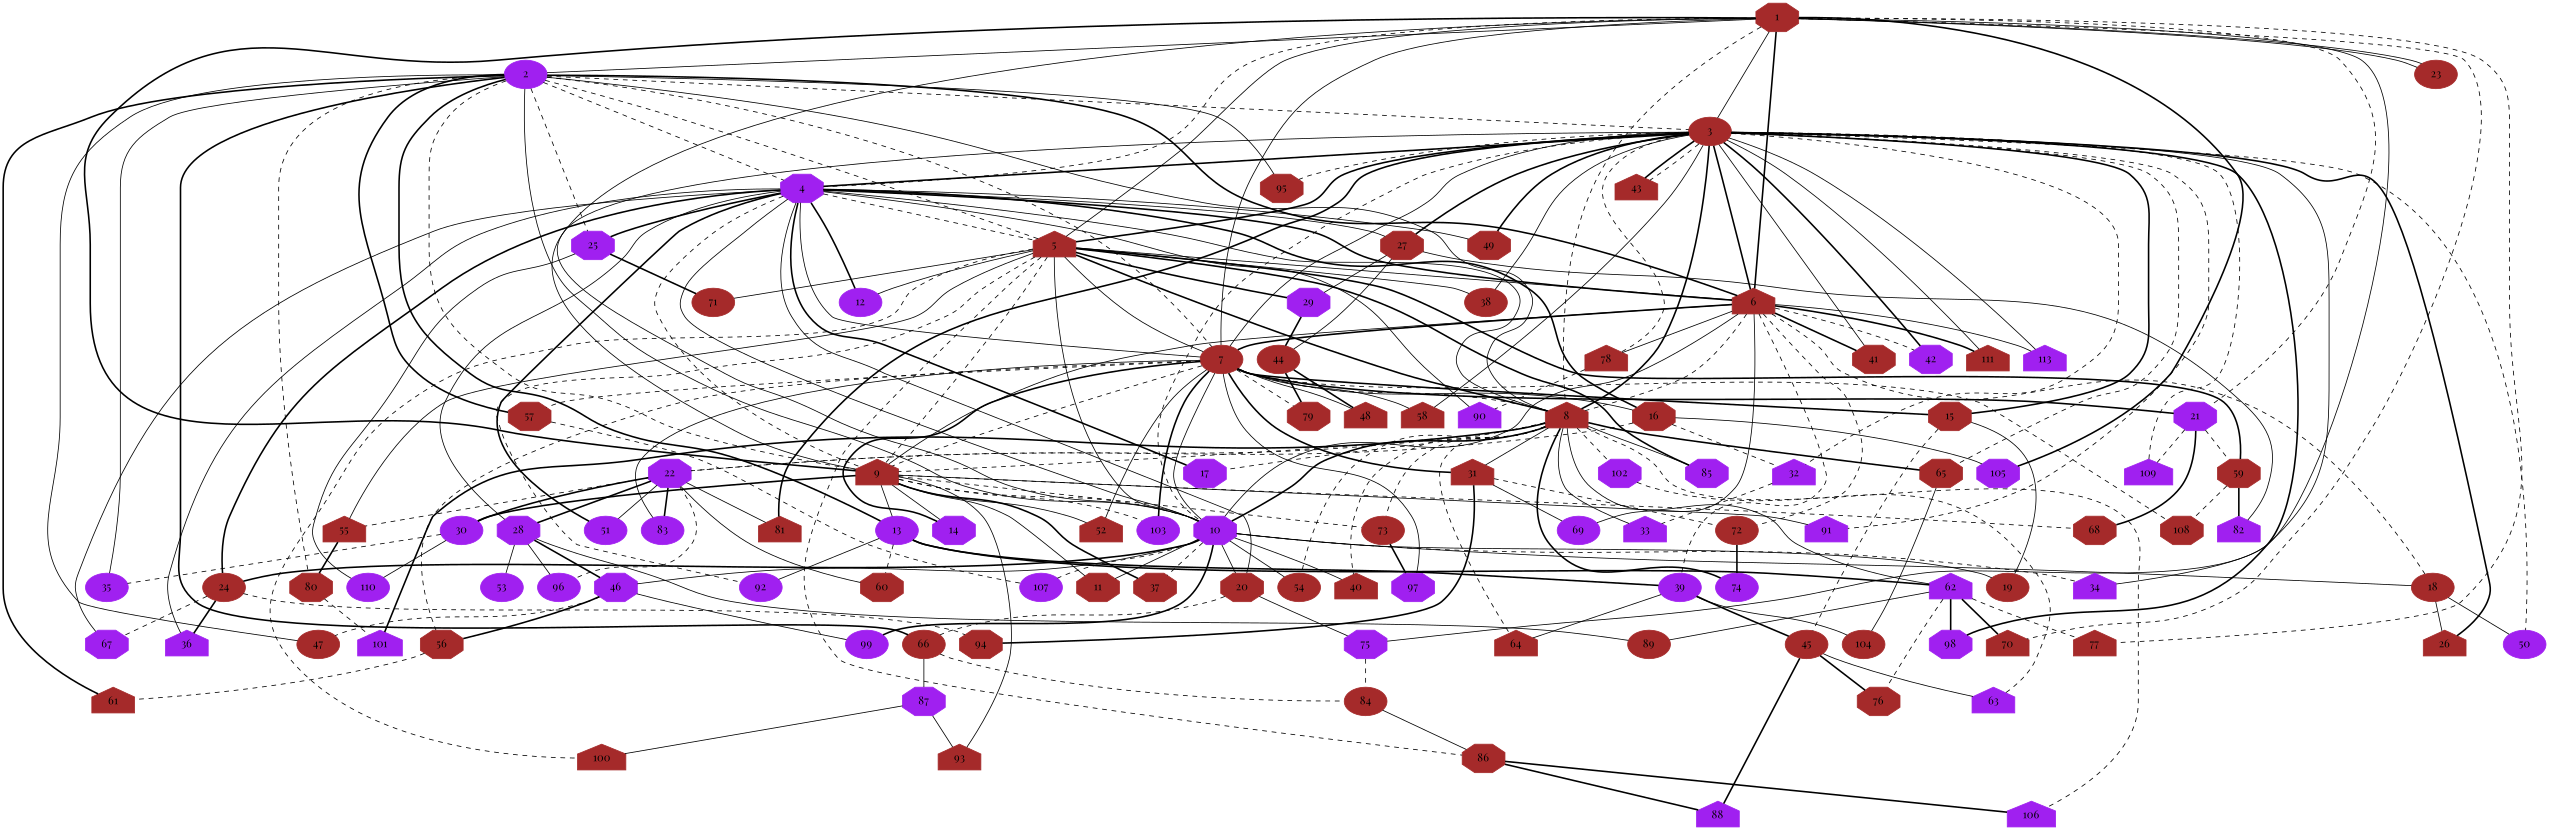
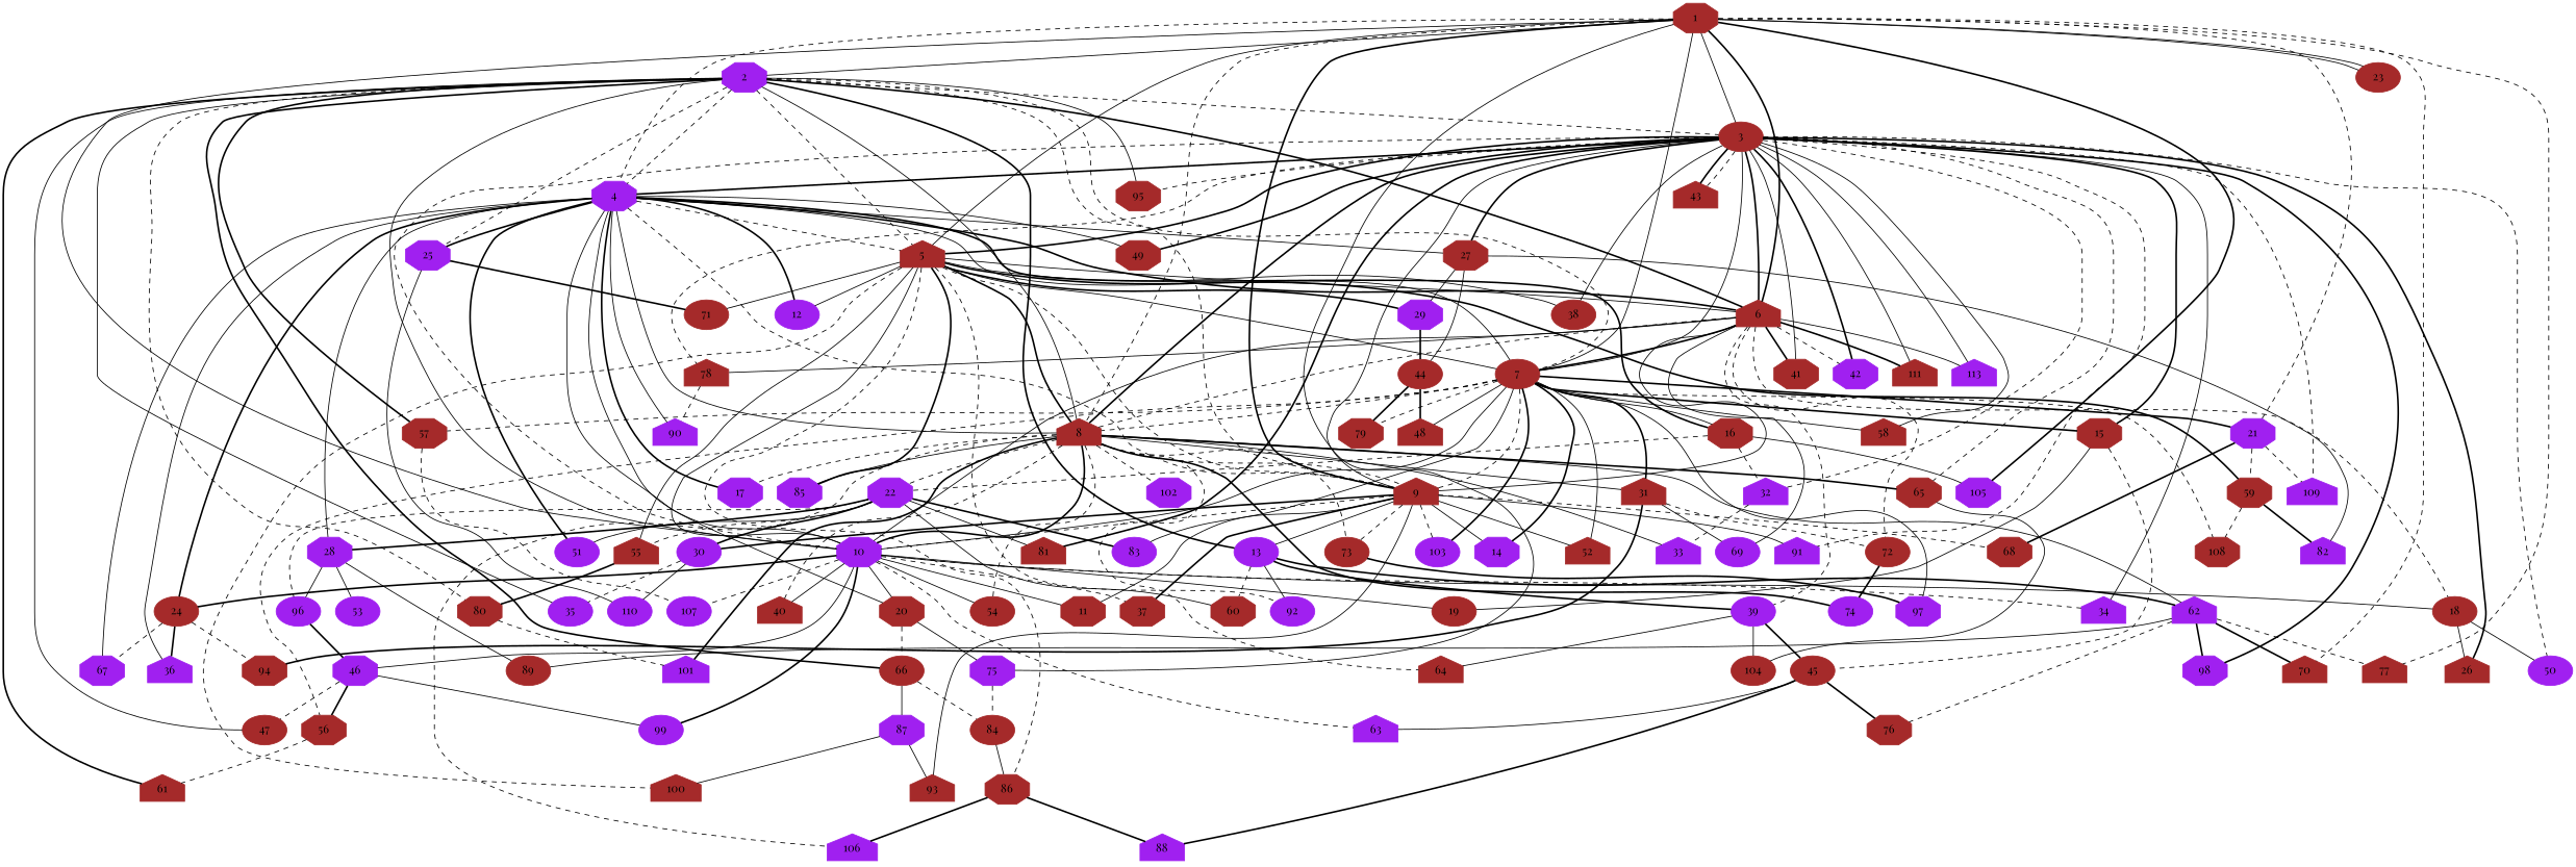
  graph {
    fontname="Playfair Display"
    node [color=brown fontname="Playfair Display" shape=octagon style=filled]
    edge [fontname="Playfair Display" style=solid]
-   2 [color=purple shape=ellipse]
+   2 [color=purple]
    1
    3 [shape=ellipse]
    4 [color=purple]
    5 [shape=house]
    6 [shape=house]
    7 [shape=ellipse]
    8 [shape=house]
    9 [shape=house]
    10 [color=purple]
    21 [color=purple]
    23 [shape=ellipse]
    70 [shape=house]
    75 [color=purple]
    77 [shape=house]
    105 [color=purple]
    13 [color=purple shape=ellipse]
    25 [color=purple]
    35 [color=purple shape=ellipse]
    47 [shape=ellipse]
    57
    61 [shape=house]
    66 [shape=ellipse]
    80
    95
    15
    26 [shape=house]
    27
    32 [color=purple shape=house]
    34 [color=purple shape=house]
    38 [shape=ellipse]
    41
    42 [color=purple]
    43 [shape=house]
    49
    50 [color=purple shape=ellipse]
    58 [shape=house]
    65
    78 [shape=house]
    81 [shape=house]
    91 [color=purple shape=house]
    98 [color=purple]
    109 [color=purple shape=house]
    111 [shape=house]
    113 [color=purple shape=house]
    12 [color=purple shape=ellipse]
    16
    17 [color=purple]
    20
    24 [shape=ellipse]
    28 [color=purple]
    36 [color=purple shape=house]
    51 [color=purple shape=ellipse]
    67 [color=purple]
    90 [color=purple shape=house]
    29 [color=purple]
    55 [shape=house]
    59
    71 [shape=ellipse]
    85 [color=purple]
    86
    92 [color=purple shape=ellipse]
    100 [shape=house]
    18 [shape=ellipse]
    39 [color=purple shape=ellipse]
    69 [color=purple shape=ellipse]
    72 [shape=ellipse]
    14 [color=purple]
    31 [shape=house]
    48 [shape=house]
    52 [shape=house]
    56
    79
    83 [color=purple shape=ellipse]
    97 [color=purple]
    103 [color=purple shape=ellipse]
    108
    22 [color=purple]
    33 [color=purple shape=house]
    40 [shape=house]
    54 [shape=ellipse]
    62 [color=purple shape=house]
    64 [shape=house]
    73 [shape=ellipse]
    74 [color=purple shape=ellipse]
    101 [color=purple shape=house]
    102 [color=purple]
    106 [color=purple shape=house]
    11
    30 [color=purple shape=ellipse]
    37
    68
    93 [shape=house]
    19 [shape=ellipse]
    46 [color=purple]
    63 [color=purple shape=house]
    99 [color=purple shape=ellipse]
    107 [color=purple shape=ellipse]
    84 [shape=ellipse]
    60
    110 [color=purple shape=ellipse]
    87 [color=purple]
    45 [shape=ellipse]
    44 [shape=ellipse]
    82 [color=purple shape=house]
    104 [shape=ellipse]
    94
    53 [color=purple shape=ellipse]
    96 [color=purple shape=ellipse]
    89 [shape=ellipse]
    88 [color=purple shape=house]
    76
    2 -- 3 [style=dashed]
    2 -- 4 [style=dashed]
    2 -- 5 [style=dashed]
    2 -- 6 [style=bold]
    2 -- 7 [style=dashed]
    2 -- 8
    2 -- 9 [style=dashed]
    2 -- 10
    2 -- 13 [style=bold]
    2 -- 25 [style=dashed]
    2 -- 35
    2 -- 47
    2 -- 57 [style=bold]
    2 -- 61 [style=bold]
    2 -- 66 [style=bold]
    2 -- 80 [style=dashed]
    2 -- 95
    1 -- 2
    1 -- 3
    1 -- 4 [style=dashed]
    1 -- 5
    1 -- 6 [style=bold]
    1 -- 7
    1 -- 8 [style=dashed]
    1 -- 9 [style=bold]
    1 -- 10
    1 -- 21 [style=dashed]
    1 -- 23
    1 -- 23
    1 -- 70 [style=dashed]
    1 -- 75
    1 -- 77 [style=dashed]
    1 -- 105 [style=bold]
    3 -- 4 [style=bold]
    3 -- 5 [style=bold]
    3 -- 6 [style=bold]
    3 -- 7
    3 -- 8 [style=bold]
    3 -- 9
    3 -- 10 [style=dashed]
    3 -- 95 [style=dashed]
    3 -- 15 [style=bold]
    3 -- 26 [style=bold]
    3 -- 27 [style=bold]
    3 -- 32 [style=dashed]
    3 -- 34
    3 -- 38
    3 -- 41
    3 -- 42 [style=bold]
    3 -- 43 [style=bold]
    3 -- 43 [style=dashed]
    3 -- 49 [style=bold]
    3 -- 50 [style=dashed]
    3 -- 58
    3 -- 65 [style=dashed]
    3 -- 78 [style=dashed]
    3 -- 81 [style=bold]
    3 -- 91 [style=dashed]
    3 -- 98 [style=bold]
    3 -- 109 [style=dashed]
    3 -- 111
    3 -- 113
    4 -- 5 [style=dashed]
    4 -- 6 [style=bold]
    4 -- 7
    4 -- 8
    4 -- 9 [style=dashed]
    4 -- 10
    4 -- 25 [style=bold]
    4 -- 27
    4 -- 49
    4 -- 12 [style=bold]
    4 -- 16 [style=bold]
    4 -- 17 [style=bold]
    4 -- 20
    4 -- 24 [style=bold]
    4 -- 28
    4 -- 36
    4 -- 51 [style=bold]
    4 -- 67
    4 -- 90
    5 -- 6
    5 -- 7
    5 -- 8 [style=bold]
    5 -- 9 [style=dashed]
    5 -- 10
    5 -- 38
    5 -- 12
    5 -- 29 [style=bold]
    5 -- 55
    5 -- 59 [style=bold]
    5 -- 71
    5 -- 85 [style=bold]
    5 -- 86 [style=dashed]
    5 -- 92 [style=dashed]
    5 -- 100 [style=dashed]
    6 -- 7 [style=bold]
    6 -- 8 [style=dashed]
    6 -- 9
    6 -- 10
    6 -- 41 [style=bold]
    6 -- 42 [style=dashed]
    6 -- 78
    6 -- 111 [style=bold]
    6 -- 113
    6 -- 18 [style=dashed]
    6 -- 39 [style=dashed]
    6 -- 69
    6 -- 72 [style=dashed]
    7 -- 8 [style=dashed]
    7 -- 9 [style=dashed]
    7 -- 10
    7 -- 21 [style=bold]
    7 -- 57 [style=dashed]
    7 -- 15 [style=bold]
    7 -- 58
    7 -- 16
    7 -- 14 [style=bold]
    7 -- 31 [style=bold]
    7 -- 48
    7 -- 52
    7 -- 56 [style=dashed]
    7 -- 79 [style=dashed]
    7 -- 83
    7 -- 97
    7 -- 103 [style=bold]
    7 -- 108 [style=dashed]
    8 -- 9 [style=dashed]
    8 -- 10 [style=bold]
    8 -- 65 [style=bold]
    8 -- 17 [style=dashed]
    8 -- 85
    8 -- 31
    8 -- 22 [style=dashed]
    8 -- 33
    8 -- 40 [style=dashed]
    8 -- 54 [style=dashed]
    8 -- 62
    8 -- 64 [style=dashed]
    8 -- 73 [style=dashed]
    8 -- 74 [style=bold]
    8 -- 101 [style=bold]
    8 -- 102 [style=dashed]
    8 -- 106 [style=dashed]
    9 -- 10 [style=dashed]
    9 -- 13
    9 -- 91
    9 -- 14
    9 -- 52
    9 -- 103 [style=dashed]
    9 -- 73 [style=dashed]
    9 -- 11
    9 -- 30 [style=bold]
    9 -- 37 [style=bold]
    9 -- 68 [style=dashed]
    9 -- 93
    10 -- 34 [style=dashed]
    10 -- 20
    10 -- 24 [style=bold]
    10 -- 18
    10 -- 40
    10 -- 54
    10 -- 11
    10 -- 37 [style=dashed]
    10 -- 19
    10 -- 46
-   102 -- 63 [style=dashed]
+   10 -- 63 [style=dashed]
    10 -- 99 [style=bold]
    10 -- 107 [style=dashed]
    21 -- 109 [style=dashed]
    21 -- 59 [style=dashed]
    21 -- 68 [style=bold]
    75 -- 84 [style=dashed]
    13 -- 92
    13 -- 39 [style=bold]
    13 -- 62 [style=bold]
    13 -- 60 [style=dashed]
    25 -- 71 [style=bold]
    25 -- 110
    57 -- 107 [style=dashed]
    66 -- 84 [style=dashed]
    66 -- 87
    80 -- 101 [style=dashed]
    15 -- 19
    15 -- 45 [style=dashed]
    27 -- 29
    27 -- 44
    27 -- 82
    32 -- 33 [style=dashed]
    65 -- 104
    78 -- 90 [style=dashed]
    16 -- 105
    16 -- 32 [style=dashed]
    16 -- 22 [style=dashed]
    20 -- 75
    20 -- 66 [style=dashed]
    24 -- 36 [style=bold]
    24 -- 67 [style=dashed]
    24 -- 94 [style=dashed]
-   28 -- 46 [style=bold]
+   96 -- 46 [style=bold]
    28 -- 53
    28 -- 96
    28 -- 89
    29 -- 44 [style=bold]
    55 -- 80 [style=bold]
    59 -- 108 [style=dashed]
    59 -- 82 [style=bold]
    86 -- 106 [style=bold]
    86 -- 88 [style=bold]
    18 -- 26
    18 -- 50
    39 -- 64
    39 -- 45 [style=bold]
    39 -- 104
    72 -- 74 [style=bold]
    31 -- 69
    31 -- 72 [style=dashed]
    31 -- 94 [style=bold]
    56 -- 61 [style=dashed]
    22 -- 81
    22 -- 28 [style=bold]
    22 -- 51
    22 -- 55 [style=dashed]
    22 -- 83 [style=bold]
    22 -- 30 [style=bold]
    22 -- 60
    22 -- 96 [style=dashed]
    62 -- 70 [style=bold]
    62 -- 77 [style=dashed]
    62 -- 98 [style=bold]
    62 -- 89
    62 -- 76 [style=dashed]
    73 -- 97 [style=bold]
    30 -- 35 [style=dashed]
    30 -- 110
    46 -- 47 [style=dashed]
    46 -- 56 [style=bold]
    46 -- 99
    84 -- 86
    87 -- 100
    87 -- 93
    45 -- 63
    45 -- 88 [style=bold]
    45 -- 76 [style=bold]
    44 -- 48 [style=bold]
    44 -- 79 [style=bold]
  }
